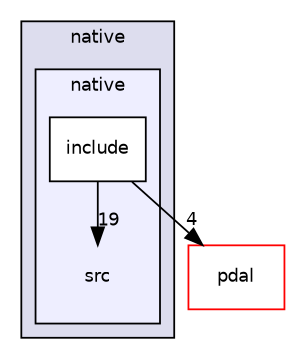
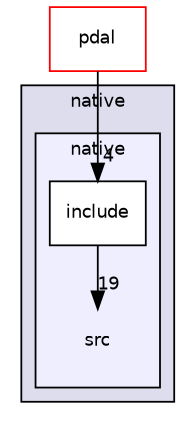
  digraph {
    compound=true
    node [fontname=Helvetica fontsize=10 shape=box fillcolor=white style=filled]
    edge [labeldistance=1.5 labelfontname=Helvetica labelfontsize=10]
    n1 [label=src shape=plaintext fillcolor="" style=""]
    n2 [color=black label=include]
    n3 [color=red label=pdal]
    subgraph cluster_1 {
      bgcolor="#ddddee"
      fontname=Helvetica
      fontsize=10
      label=native
      pencolor=black
      subgraph cluster_2 {
        bgcolor="#eeeeff"
        fontname=Helvetica
        fontsize=10
        label=native
        pencolor=black
        n1
        n2
      }
    }
    n2 -> n1 [headlabel=19]
-   n2 -> n3 [headlabel=4]
+   n3 -> n2 [headlabel=4]
  }
